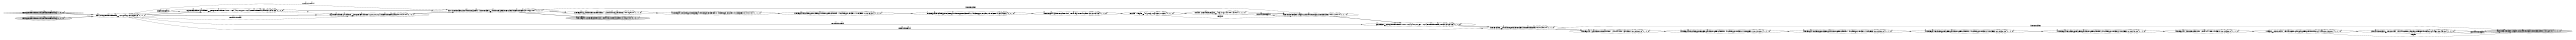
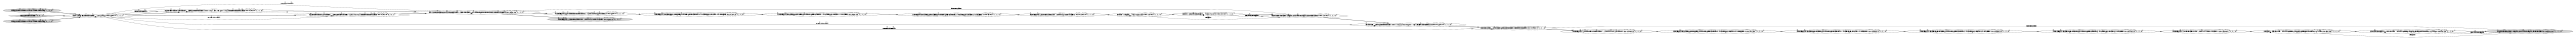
  digraph {
    rankdir=LR
    node [fillcolor=white shape=ellipse style=filled]
    edge [style=bold]
    n1 [label="Double(( cumulativeWeights = {0.5,0.75,1.0}@@@14@@@['1', '1', '0']"]
    n2 [label="assertInsertBuckets(weights,cumulativeWeights,insertBuckets)@@@17@@@['1', '1', '0']"]
    n3 [label="partitioner = getUpsertPartitioner(1000 * 1024,2400,100,800 * 1024,testPartitionPath,true)@@@18@@@['1', '1', '0']"]
    n4 [label="assertEquals(BucketType.INSERT,partitioner.getBucketInfo(1).bucketType,\"Bucket 1 is INSERT\")@@@8@@@['1', '1', '0']"]
    n5 [label="assertEquals(BucketType.INSERT,partitioner.getBucketInfo(2).bucketType,\"Bucket 2 is INSERT\")@@@9@@@['1', '1', '0']"]
    n6 [label="assertEquals(3,insertBuckets.size(),\"Total of 3 insert buckets\")@@@10@@@['1', '1', '0']"]
    n7 [label="assertEquals(BucketType.UPDATE,partitioner.getBucketInfo(0).bucketType,\"Bucket 0 is UPDATE\")@@@21@@@['1', '1', '0']"]
    n8 [label="assertEquals(BucketType.INSERT,partitioner.getBucketInfo(1).bucketType,\"Bucket 1 is INSERT\")@@@22@@@['1', '1', '0']"]
    n9 [label="assertEquals(BucketType.INSERT,partitioner.getBucketInfo(2).bucketType,\"Bucket 2 is INSERT\")@@@23@@@['1', '1', '0']"]
    n10 [label="Double(( weights = {0.5,0.25,0.25}@@@11@@@['1', '1', '0']"]
    n11 [label="final String testPartitionPath = \"2016/09/26\"@@@3@@@['1', '1', '1']"]
    n12 [label="UpsertPartitioner partitioner = getUpsertPartitioner(0,200,100,1024,testPartitionPath,false)@@@4@@@['0', '0', '1']"]
    n13 [label="List<InsertBucketCumulativeWeightPair> insertBuckets = partitioner.getInsertBuckets(testPartitionPath)@@@5@@@['1', '1', '1']"]
    n14 [label="UpsertPartitioner partitioner = getUpsertPartitioner(1000 * 1024,400,100,800 * 1024,testPartitionPath,false)@@@4@@@['1', '1', '0']"]
    n15 [label="insertBuckets = partitioner.getInsertBuckets(testPartitionPath)@@@19@@@['1', '1', '0']"]
    n16 [label="assertEquals(3,partitioner.numPartitions(),\"Should have 3 partitions\")@@@6@@@['1', '1', '0']"]
    n17 [fillcolor=lightgray label="assertEquals(2,insertBuckets.size(),\"Total of 2 insert buckets\")@@@6@@@['0', '0', '1']"]
    n18 [fillcolor=lightgray label="assertInsertBuckets(weights,cumulativeWeights,insertBuckets)@@@32@@@['1', '1', '0']"]
    n19 [label="assertEquals(4,partitioner.numPartitions(),\"Should have 4 partitions\")@@@20@@@['1', '1', '0']"]
    n20 [label="weights = new Double((((edu.fdu.CPPDG.tinypdg.pe.ExpressionInfo@1647dab@@@26@@@['1', '1', '0']"]
    n21 [label="cumulativeWeights = new Double((((edu.fdu.CPPDG.tinypdg.pe.ExpressionInfo@1647db6@@@29@@@['1', '1', '0']"]
-   n22 [fillcolor=lightgray label="testUpsertPartitionerWithSmallInsertHandling['1', '0', '0']" shape=diamond]
+   n22 [fillcolor=lightgray label="testUpsertPartitionerWithSmallInsertHandling['1', '0', '0']"]
    n23 [label="assertEquals(4,insertBuckets.size(),\"Total of 4 insert buckets\")@@@25@@@['1', '1', '0']"]
    n24 [label="assertEquals(BucketType.UPDATE,partitioner.getBucketInfo(0).bucketType,\"Bucket 0 is UPDATE\")@@@7@@@['1', '1', '0']"]
    n25 [label="assertEquals(BucketType.INSERT,partitioner.getBucketInfo(3).bucketType,\"Bucket 3 is INSERT\")@@@24@@@['1', '1', '0']"]
+   n26 [fillcolor=lightgray label="testUpsertPartitioner['0', '0', '1']" shape=diamond]
    n27 [fillcolor=lightgray label="testUpsertPartitionerWithSmallInsertHandling['0', '1', '0']"]
    n1 -> n2
    n1 -> n2 [label=cumulativeWeights style=solid]
    n2 -> n3
    n3 -> n15
    n4 -> n5
    n5 -> n6
    n6 -> n10
    n7 -> n8
    n8 -> n9
    n9 -> n25
    n10 -> n1
    n10 -> n2 [label=weights style=solid]
    n11 -> n3 [label=testPartitionPath style=solid]
    n11 -> n12 [label=testPartitionPath style=solid]
    n11 -> n12
    n11 -> n13 [label=testPartitionPath style=solid]
    n11 -> n14
    n11 -> n14 [label=testPartitionPath style=solid]
    n11 -> n15 [label=testPartitionPath style=solid]
    n12 -> n13
    n13 -> n2 [label=insertBuckets style=solid]
    n13 -> n16
    n13 -> n17
    n14 -> n12 [label=0 style=dashed]
    n14 -> n13
    n15 -> n18 [label=insertBuckets style=solid]
    n15 -> n19
    n16 -> n24
    n19 -> n7
    n20 -> n18 [label=weights style=solid]
    n20 -> n21
    n21 -> n18
    n21 -> n18 [label=cumulativeWeights style=solid]
    n22 -> n11
    n23 -> n20
    n24 -> n4
    n25 -> n23
+   n26 -> n11
    n27 -> n11
  }
